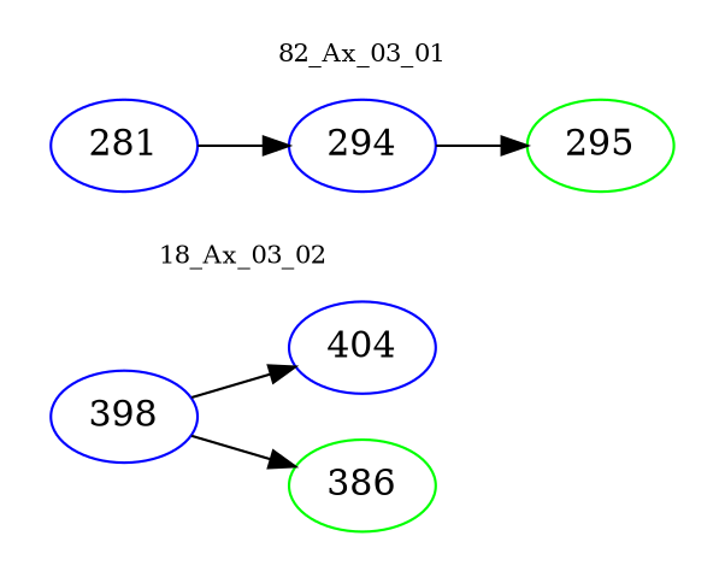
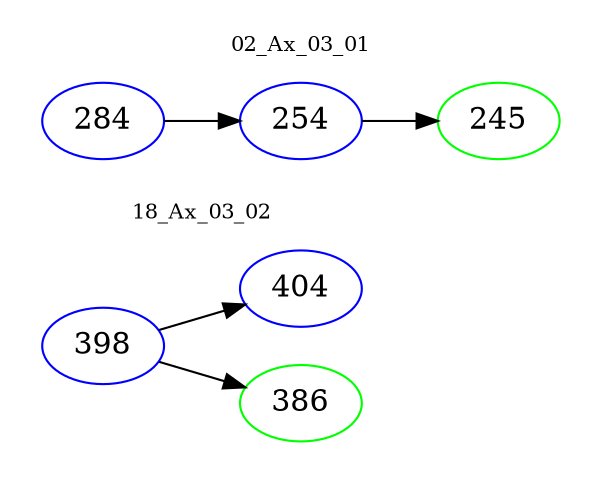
  digraph {
    rankdir=LR
    node [color=blue]
    edge [color=black]
    n1 [label=398]
    n2 [color=green label=386]
    n3 [label=404]
-   n4 [label=294]
-   n5 [label=281]
-   n6 [color=green label=295]
+   n4 [label=254]
+   n5 [label=284]
+   n6 [color=green label=245]
    subgraph cluster_1 {
      color=white
      fontsize=10
      label="18_Ax_03_02"
      n1
      n2
      n3
    }
    subgraph cluster_2 {
      color=white
      fontsize=10
-     label="82_Ax_03_01"
+     label="02_Ax_03_01"
      n4
      n5
      n6
    }
    n1 -> n2
    n1 -> n3
    n4 -> n6
    n5 -> n4
  }
